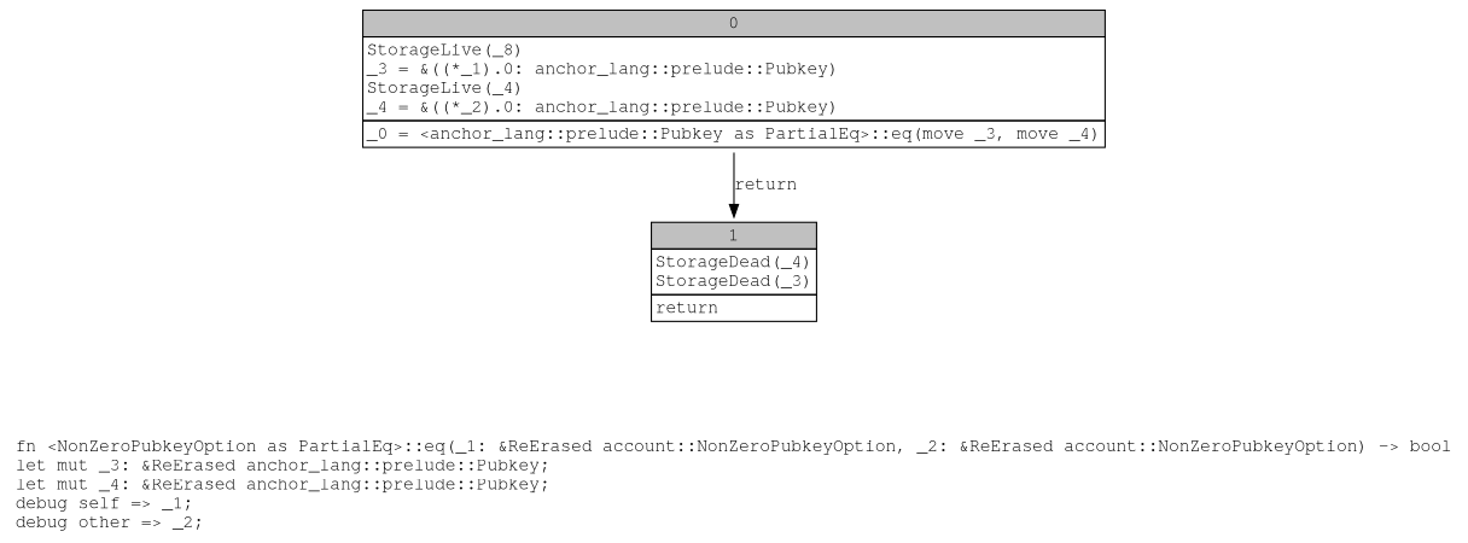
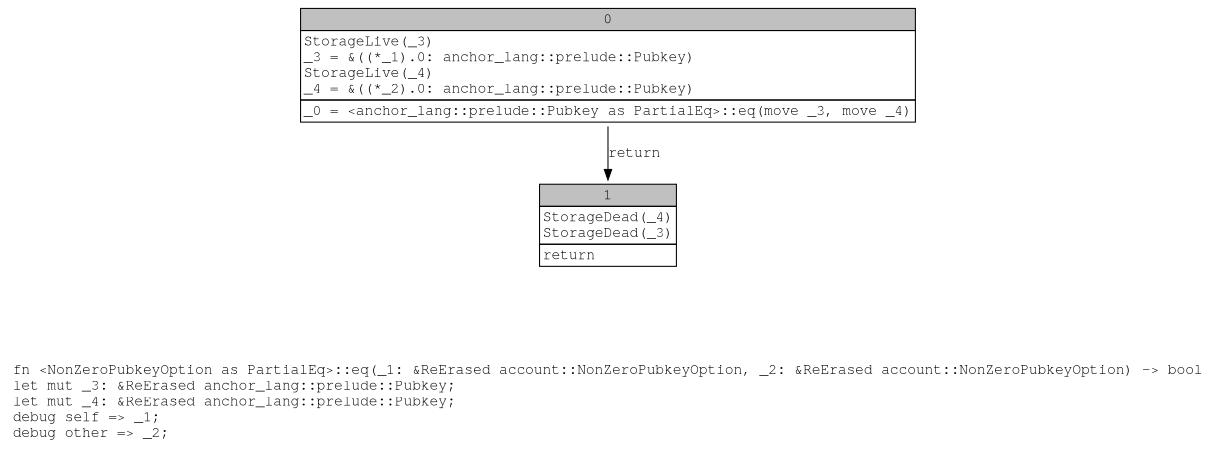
  digraph {
    fontname="Courier, monospace"
    label=<fn &lt;NonZeroPubkeyOption as PartialEq&gt;::eq(_1: &amp;ReErased account::NonZeroPubkeyOption, _2: &amp;ReErased account::NonZeroPubkeyOption) -&gt; bool<br align="left"/>let mut _3: &amp;ReErased anchor_lang::prelude::Pubkey;<br align="left"/>let mut _4: &amp;ReErased anchor_lang::prelude::Pubkey;<br align="left"/>debug self =&gt; _1;<br align="left"/>debug other =&gt; _2;<br align="left"/>>
    node [fontname="Courier, monospace" shape=none]
-   n1 [label=<<table border="0" cellborder="1" cellspacing="0"><tr><td bgcolor="gray" align="center" colspan="1">0</td></tr><tr><td align="left" balign="left">StorageLive(_8)<br/>_3 = &amp;((*_1).0: anchor_lang::prelude::Pubkey)<br/>StorageLive(_4)<br/>_4 = &amp;((*_2).0: anchor_lang::prelude::Pubkey)<br/></td></tr><tr><td align="left">_0 = &lt;anchor_lang::prelude::Pubkey as PartialEq&gt;::eq(move _3, move _4)</td></tr></table>>]
+   n1 [label=<<table border="0" cellborder="1" cellspacing="0"><tr><td bgcolor="gray" align="center" colspan="1">0</td></tr><tr><td align="left" balign="left">StorageLive(_3)<br/>_3 = &amp;((*_1).0: anchor_lang::prelude::Pubkey)<br/>StorageLive(_4)<br/>_4 = &amp;((*_2).0: anchor_lang::prelude::Pubkey)<br/></td></tr><tr><td align="left">_0 = &lt;anchor_lang::prelude::Pubkey as PartialEq&gt;::eq(move _3, move _4)</td></tr></table>>]
    n2 [label=<<table border="0" cellborder="1" cellspacing="0"><tr><td bgcolor="gray" align="center" colspan="1">1</td></tr><tr><td align="left" balign="left">StorageDead(_4)<br/>StorageDead(_3)<br/></td></tr><tr><td align="left">return</td></tr></table>>]
    n1 -> n2 [fontname="Courier, monospace" label=return]
  }
